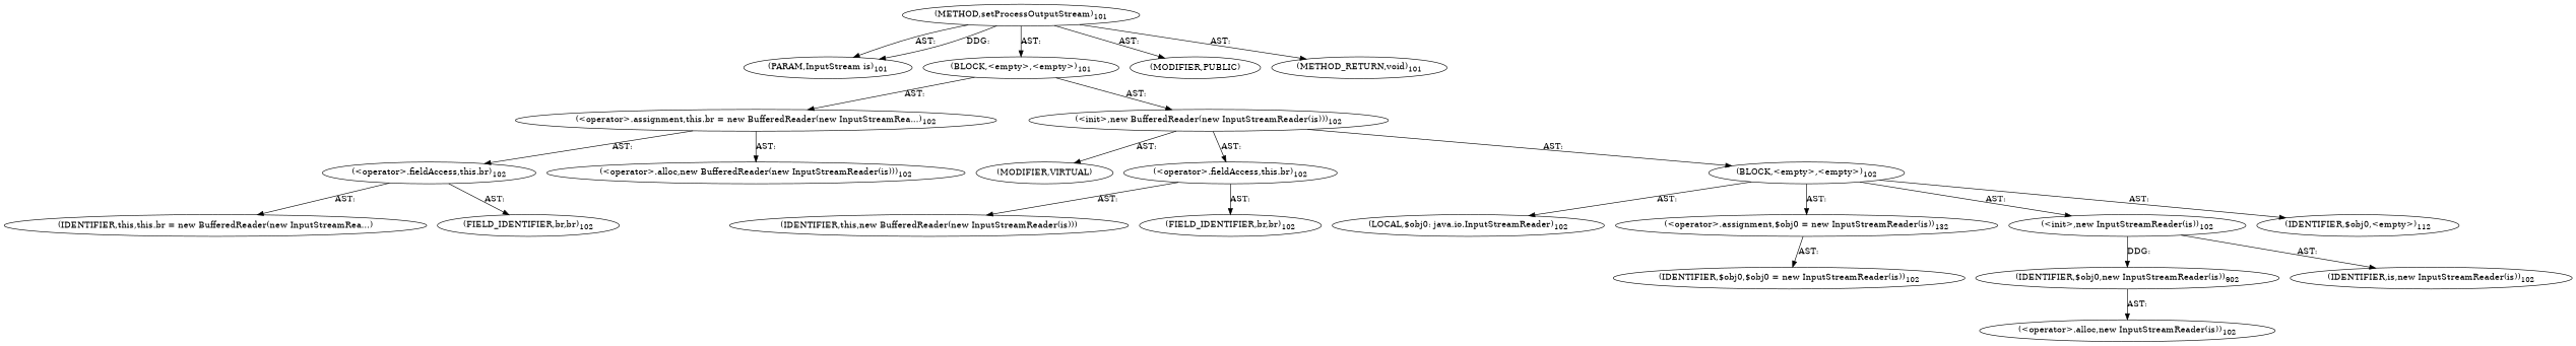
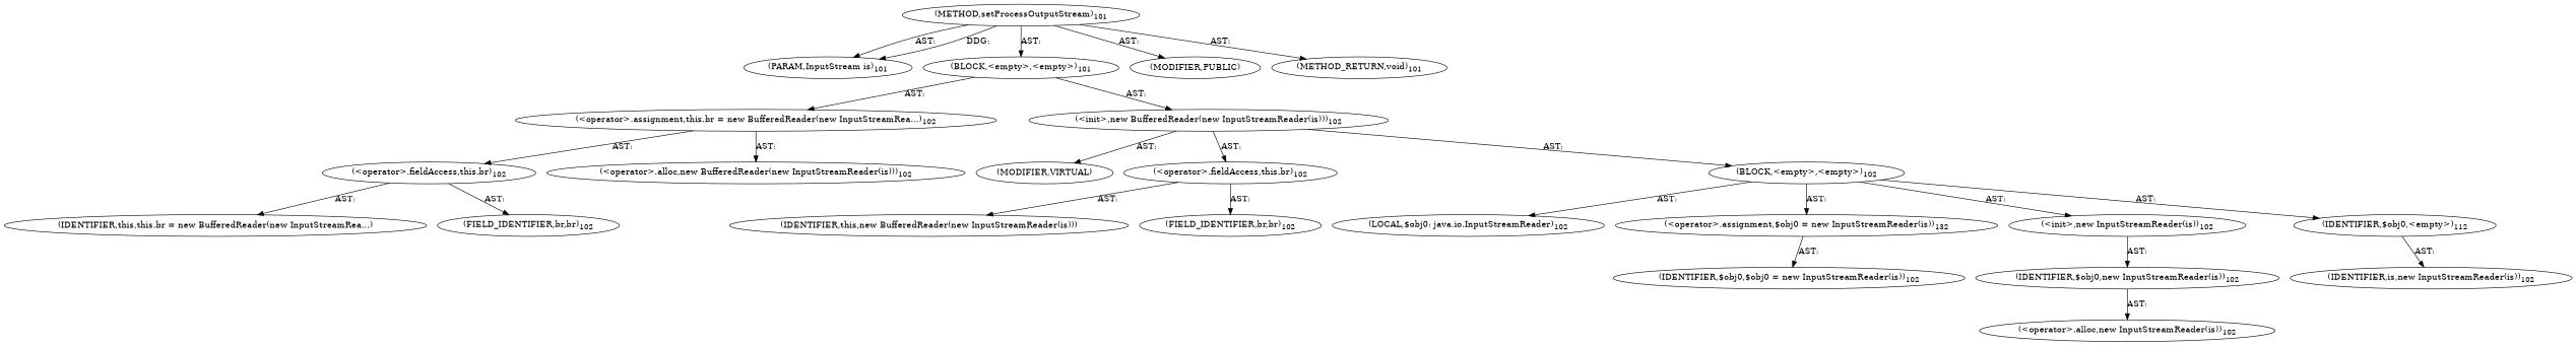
  digraph {
    n1 [label=<(METHOD,setProcessOutputStream)<SUB>101</SUB>>]
    n2 [label=<(PARAM,InputStream is)<SUB>101</SUB>>]
    n3 [label=<(BLOCK,&lt;empty&gt;,&lt;empty&gt;)<SUB>101</SUB>>]
    n4 [label=<(MODIFIER,PUBLIC)>]
    n5 [label=<(METHOD_RETURN,void)<SUB>101</SUB>>]
    n6 [label=<(&lt;operator&gt;.assignment,this.br = new BufferedReader(new InputStreamRea...)<SUB>102</SUB>>]
    n7 [label=<(&lt;init&gt;,new BufferedReader(new InputStreamReader(is)))<SUB>102</SUB>>]
    n8 [label=<(MODIFIER,VIRTUAL)>]
    n9 [label=<(&lt;operator&gt;.fieldAccess,this.br)<SUB>102</SUB>>]
    n10 [label=<(&lt;operator&gt;.alloc,new BufferedReader(new InputStreamReader(is)))<SUB>102</SUB>>]
    n11 [label=<(&lt;operator&gt;.fieldAccess,this.br)<SUB>102</SUB>>]
    n12 [label=<(BLOCK,&lt;empty&gt;,&lt;empty&gt;)<SUB>102</SUB>>]
    n13 [label=<(IDENTIFIER,this,this.br = new BufferedReader(new InputStreamRea...)>]
    n14 [label=<(FIELD_IDENTIFIER,br,br)<SUB>102</SUB>>]
    n15 [label=<(IDENTIFIER,this,new BufferedReader(new InputStreamReader(is)))>]
    n16 [label=<(FIELD_IDENTIFIER,br,br)<SUB>102</SUB>>]
    n17 [label=<(LOCAL,$obj0: java.io.InputStreamReader)<SUB>102</SUB>>]
    n18 [label=<(&lt;operator&gt;.assignment,$obj0 = new InputStreamReader(is))<SUB>132</SUB>>]
    n19 [label=<(&lt;init&gt;,new InputStreamReader(is))<SUB>102</SUB>>]
    n20 [label=<(IDENTIFIER,$obj0,&lt;empty&gt;)<SUB>112</SUB>>]
    n21 [label=<(IDENTIFIER,$obj0,$obj0 = new InputStreamReader(is))<SUB>102</SUB>>]
-   n22 [label=<(IDENTIFIER,$obj0,new InputStreamReader(is))<SUB>902</SUB>>]
+   n22 [label=<(IDENTIFIER,$obj0,new InputStreamReader(is))<SUB>102</SUB>>]
    n23 [label=<(IDENTIFIER,is,new InputStreamReader(is))<SUB>102</SUB>>]
    n24 [label=<(&lt;operator&gt;.alloc,new InputStreamReader(is))<SUB>102</SUB>>]
    n1 -> n2 [label="AST: "]
    n1 -> n2 [label="DDG: "]
    n1 -> n3 [label="AST: "]
    n1 -> n4 [label="AST: "]
    n1 -> n5 [label="AST: "]
    n3 -> n6 [label="AST: "]
    n3 -> n7 [label="AST: "]
    n6 -> n9 [label="AST: "]
    n6 -> n10 [label="AST: "]
    n7 -> n8 [label="AST: "]
    n7 -> n11 [label="AST: "]
    n7 -> n12 [label="AST: "]
    n9 -> n13 [label="AST: "]
    n9 -> n14 [label="AST: "]
    n11 -> n15 [label="AST: "]
    n11 -> n16 [label="AST: "]
    n12 -> n17 [label="AST: "]
    n12 -> n18 [label="AST: "]
    n12 -> n19 [label="AST: "]
    n12 -> n20 [label="AST: "]
    n18 -> n21 [label="AST: "]
-   n19 -> n22 [label="DDG: "]
-   n19 -> n23 [label="AST: "]
+   n19 -> n22 [label="AST: "]
+   n20 -> n23 [label="AST: "]
    n22 -> n24 [label="AST: "]
  }
